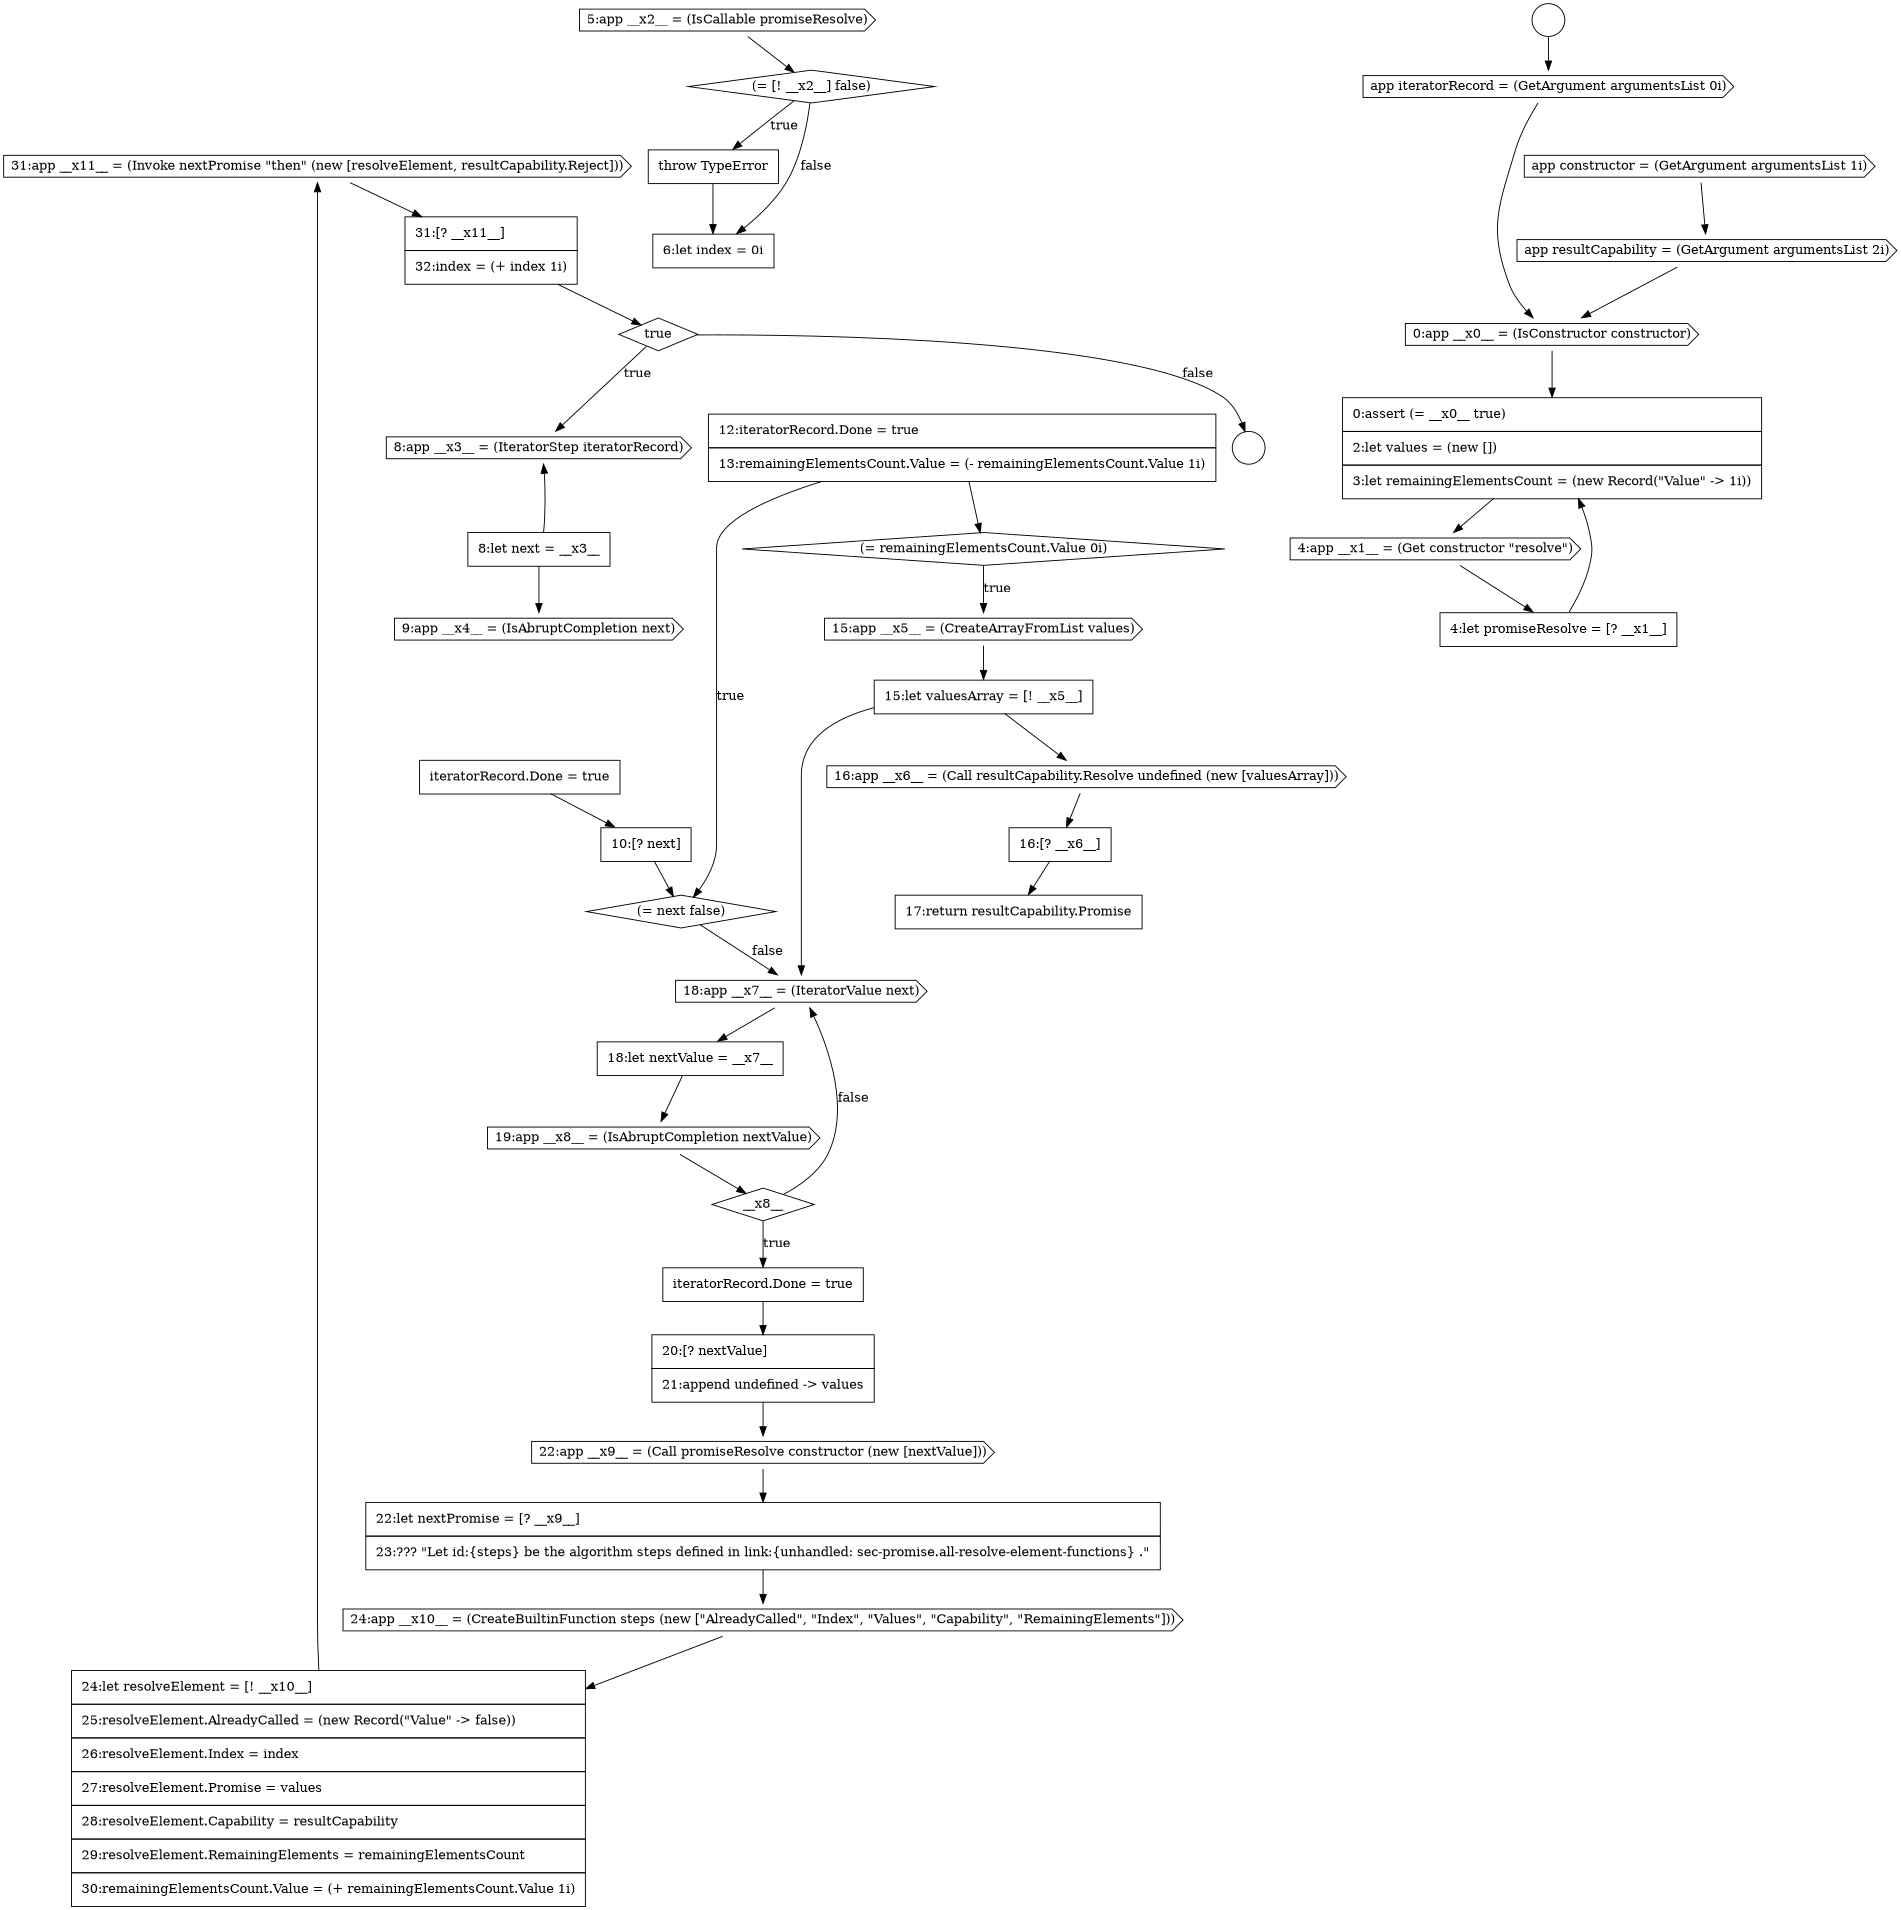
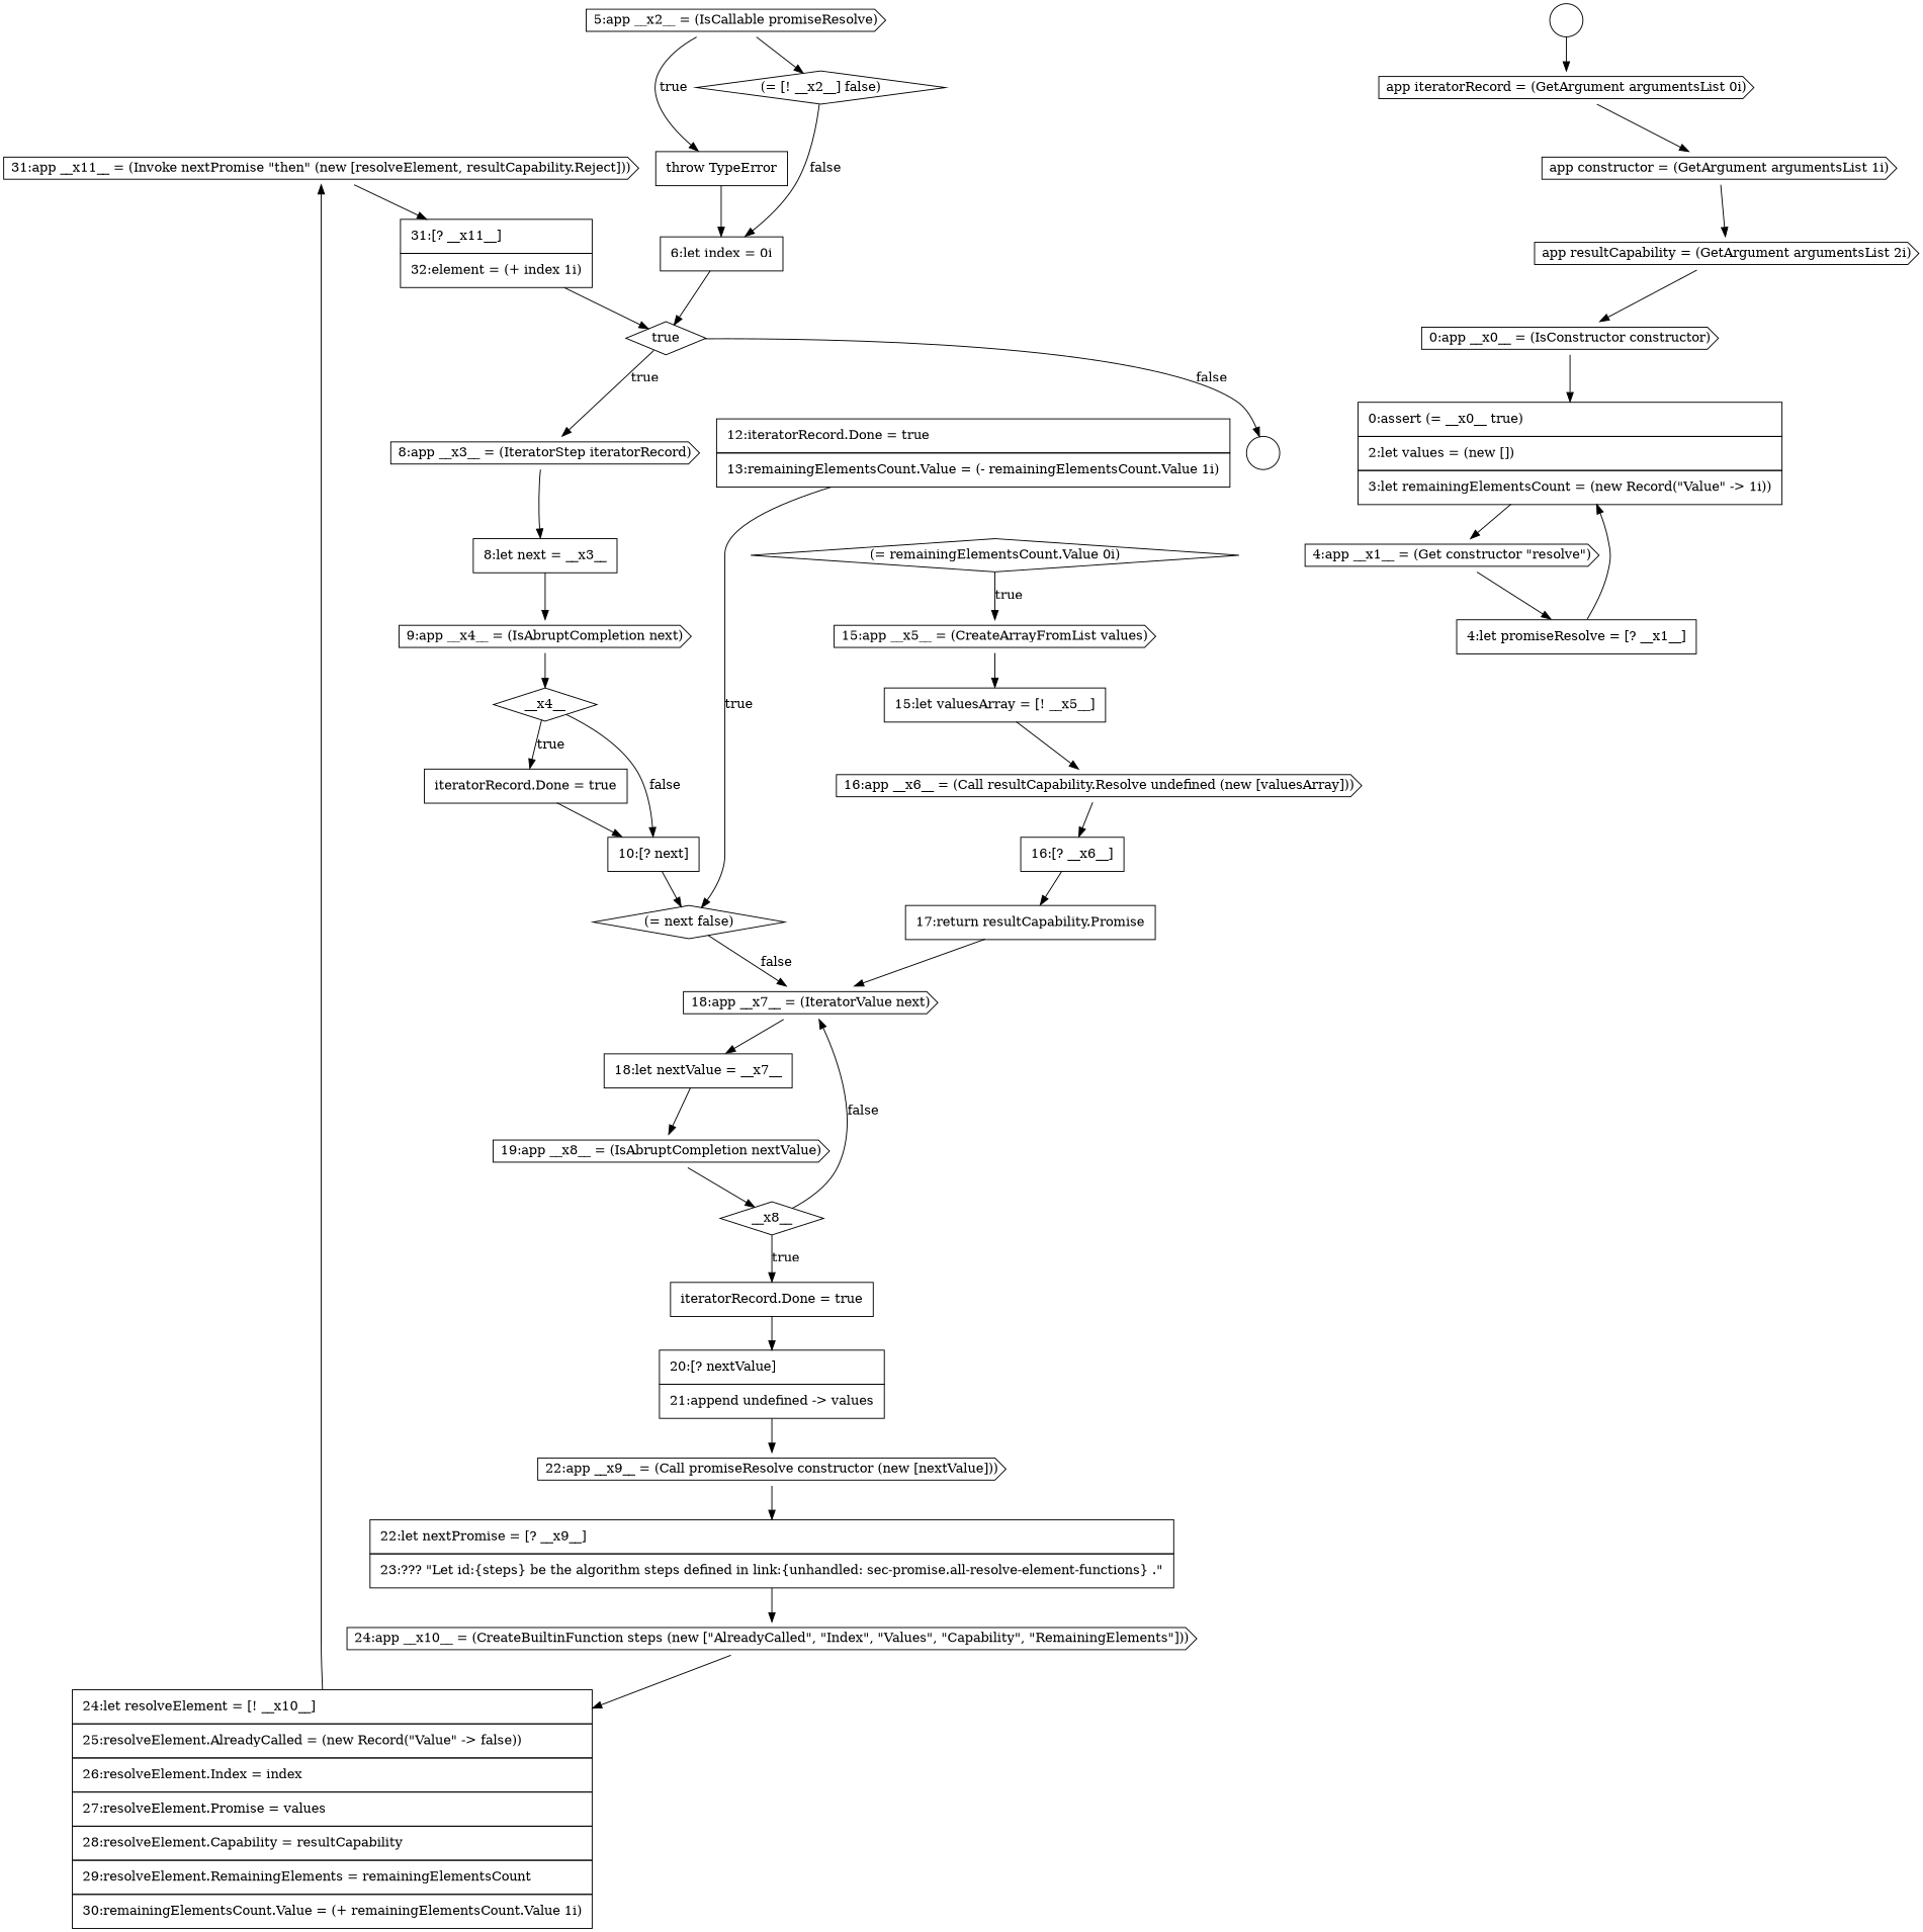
  digraph {
    node [color=black fillcolor=white shape=none style=filled]
    edge [color=black]
    n1 [label=<<font color="black">31:app __x11__ = (Invoke nextPromise &quot;then&quot; (new [resolveElement, resultCapability.Reject]))</font>> shape=cds]
-   n2 [label=<<font color="black">     <table border="0" cellborder="1" cellspacing="0" cellpadding="10">       <tr><td align="left">31:[? __x11__]</td></tr>       <tr><td align="left">32:index = (+ index 1i)</td></tr>     </table>   </font>> margin=0]
+   n2 [label=<<font color="black">     <table border="0" cellborder="1" cellspacing="0" cellpadding="10">       <tr><td align="left">31:[? __x11__]</td></tr>       <tr><td align="left">32:element = (+ index 1i)</td></tr>     </table>   </font>> margin=0]
    n3 [label=<<font color="black">true</font>> shape=diamond]
    n4 [label=<<font color="black">     <table border="0" cellborder="1" cellspacing="0" cellpadding="10">       <tr><td align="left">10:[? next]</td></tr>     </table>   </font>> margin=0]
    n5 [label=<<font color="black">(= next false)</font>> shape=diamond]
    n6 [label=<<font color="black">18:app __x7__ = (IteratorValue next)</font>> shape=cds]
    n7 [label=<<font color="black">15:app __x5__ = (CreateArrayFromList values)</font>> shape=cds]
    n8 [label=<<font color="black">     <table border="0" cellborder="1" cellspacing="0" cellpadding="10">       <tr><td align="left">15:let valuesArray = [! __x5__]</td></tr>     </table>   </font>> margin=0]
    n9 [label=<<font color="black">16:app __x6__ = (Call resultCapability.Resolve undefined (new [valuesArray]))</font>> shape=cds]
    n10 [label=<<font color="black">     <table border="0" cellborder="1" cellspacing="0" cellpadding="10">       <tr><td align="left">iteratorRecord.Done = true</td></tr>     </table>   </font>> margin=0]
    n11 [label=<<font color="black">     <table border="0" cellborder="1" cellspacing="0" cellpadding="10">       <tr><td align="left">17:return resultCapability.Promise</td></tr>     </table>   </font>> margin=0]
    n12 [label=<<font color="black">     <table border="0" cellborder="1" cellspacing="0" cellpadding="10">       <tr><td align="left">18:let nextValue = __x7__</td></tr>     </table>   </font>> margin=0]
    n13 [label=<<font color="black">8:app __x3__ = (IteratorStep iteratorRecord)</font>> shape=cds]
    n14 [label=<<font color="black">     <table border="0" cellborder="1" cellspacing="0" cellpadding="10">       <tr><td align="left">8:let next = __x3__</td></tr>     </table>   </font>> margin=0]
    n15 [label=<<font color="black">9:app __x4__ = (IsAbruptCompletion next)</font>> shape=cds]
+   n16 [label=<<font color="black">__x4__</font>> shape=diamond]
    n17 [label=<<font color="black">0:app __x0__ = (IsConstructor constructor)</font>> shape=cds]
    n18 [label=<<font color="black">     <table border="0" cellborder="1" cellspacing="0" cellpadding="10">       <tr><td align="left">0:assert (= __x0__ true)</td></tr>       <tr><td align="left">2:let values = (new [])</td></tr>       <tr><td align="left">3:let remainingElementsCount = (new Record(&quot;Value&quot; -&gt; 1i))</td></tr>     </table>   </font>> margin=0]
    n19 [label=<<font color="black">4:app __x1__ = (Get constructor &quot;resolve&quot;)</font>> shape=cds]
    n20 [label=<<font color="black">     <table border="0" cellborder="1" cellspacing="0" cellpadding="10">       <tr><td align="left">throw TypeError</td></tr>     </table>   </font>> margin=0]
    n21 [label=<<font color="black">     <table border="0" cellborder="1" cellspacing="0" cellpadding="10">       <tr><td align="left">6:let index = 0i</td></tr>     </table>   </font>> margin=0]
    n22 [label=<<font color="black">     <table border="0" cellborder="1" cellspacing="0" cellpadding="10">       <tr><td align="left">12:iteratorRecord.Done = true</td></tr>       <tr><td align="left">13:remainingElementsCount.Value = (- remainingElementsCount.Value 1i)</td></tr>     </table>   </font>> margin=0]
    n23 [label=<<font color="black">(= remainingElementsCount.Value 0i)</font>> shape=diamond]
    n24 [label=<<font color="black">     <table border="0" cellborder="1" cellspacing="0" cellpadding="10">       <tr><td align="left">4:let promiseResolve = [? __x1__]</td></tr>     </table>   </font>> margin=0]
    n25 [label=<<font color="black">5:app __x2__ = (IsCallable promiseResolve)</font>> shape=cds]
    n26 [label=<<font color="black">(= [! __x2__] false)</font>> shape=diamond]
    n27 [label=<<font color="black">     <table border="0" cellborder="1" cellspacing="0" cellpadding="10">       <tr><td align="left">16:[? __x6__]</td></tr>     </table>   </font>> margin=0]
    n28 [label=" " shape=circle]
    n29 [label=<<font color="black">app iteratorRecord = (GetArgument argumentsList 0i)</font>> shape=cds]
    n30 [label=<<font color="black">app constructor = (GetArgument argumentsList 1i)</font>> shape=cds]
    n31 [label=<<font color="black">app resultCapability = (GetArgument argumentsList 2i)</font>> shape=cds]
    n32 [label=" " shape=circle]
    n33 [label=<<font color="black">     <table border="0" cellborder="1" cellspacing="0" cellpadding="10">       <tr><td align="left">20:[? nextValue]</td></tr>       <tr><td align="left">21:append undefined -&gt; values</td></tr>     </table>   </font>> margin=0]
    n34 [label=<<font color="black">22:app __x9__ = (Call promiseResolve constructor (new [nextValue]))</font>> shape=cds]
    n35 [label=<<font color="black">     <table border="0" cellborder="1" cellspacing="0" cellpadding="10">       <tr><td align="left">22:let nextPromise = [? __x9__]</td></tr>       <tr><td align="left">23:??? &quot;Let id:{steps} be the algorithm steps defined in link:{unhandled: sec-promise.all-resolve-element-functions} .&quot;</td></tr>     </table>   </font>> margin=0]
    n36 [label=<<font color="black">     <table border="0" cellborder="1" cellspacing="0" cellpadding="10">       <tr><td align="left">24:let resolveElement = [! __x10__]</td></tr>       <tr><td align="left">25:resolveElement.AlreadyCalled = (new Record(&quot;Value&quot; -&gt; false))</td></tr>       <tr><td align="left">26:resolveElement.Index = index</td></tr>       <tr><td align="left">27:resolveElement.Promise = values</td></tr>       <tr><td align="left">28:resolveElement.Capability = resultCapability</td></tr>       <tr><td align="left">29:resolveElement.RemainingElements = remainingElementsCount</td></tr>       <tr><td align="left">30:remainingElementsCount.Value = (+ remainingElementsCount.Value 1i)</td></tr>     </table>   </font>> margin=0]
    n37 [label=<<font color="black">19:app __x8__ = (IsAbruptCompletion nextValue)</font>> shape=cds]
    n38 [label=<<font color="black">__x8__</font>> shape=diamond]
    n39 [label=<<font color="black">     <table border="0" cellborder="1" cellspacing="0" cellpadding="10">       <tr><td align="left">iteratorRecord.Done = true</td></tr>     </table>   </font>> margin=0]
    n40 [label=<<font color="black">24:app __x10__ = (CreateBuiltinFunction steps (new [&quot;AlreadyCalled&quot;, &quot;Index&quot;, &quot;Values&quot;, &quot;Capability&quot;, &quot;RemainingElements&quot;]))</font>> shape=cds]
    n1 -> n2
    n2 -> n3
    n3 -> n13 [label=<<font color="black">true</font>>]
    n3 -> n32 [label=<<font color="black">false</font>>]
    n4 -> n5
    n5 -> n6 [label=<<font color="black">false</font>>]
    n6 -> n12
    n7 -> n8
    n8 -> n9
    n9 -> n27
    n10 -> n4
-   n8 -> n6
+   n11 -> n6
    n12 -> n37
-   n14 -> n13
+   n13 -> n14
    n14 -> n15
+   n15 -> n16
+   n16 -> n4 [label=<<font color="black">false</font>>]
+   n16 -> n10 [label=<<font color="black">true</font>>]
    n17 -> n18
    n18 -> n19
    n19 -> n24
    n20 -> n21
+   n21 -> n3
    n22 -> n5 [label=<<font color="black">true</font>>]
-   n22 -> n23
    n23 -> n7 [label=<<font color="black">true</font>>]
    n24 -> n18
    n25 -> n26
-   n26 -> n20 [label=<<font color="black">true</font>>]
+   n25 -> n20 [label=<<font color="black">true</font>>]
    n26 -> n21 [label=<<font color="black">false</font>>]
    n27 -> n11
    n28 -> n29
-   n29 -> n17
+   n29 -> n30
    n30 -> n31
    n31 -> n17
    n33 -> n34
    n34 -> n35
    n35 -> n40
    n36 -> n1
    n37 -> n38
    n38 -> n6 [label=<<font color="black">false</font>>]
    n38 -> n39 [label=<<font color="black">true</font>>]
    n39 -> n33
    n40 -> n36
  }
